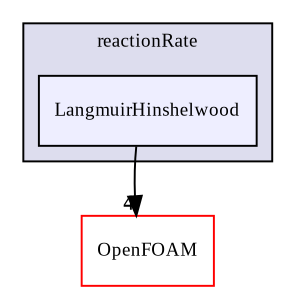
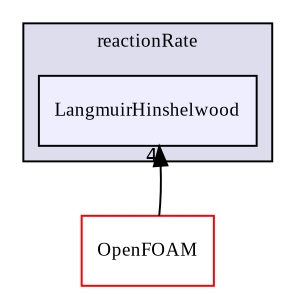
  digraph {
    compound=true
    fontname="Liberation Serif"
    node [fontname="Liberation Serif" fontsize=10 shape=box]
    n1 [fillcolor="#eeeeff" label=LangmuirHinshelwood pencolor=black style=filled]
    n2 [color=red label=OpenFOAM]
    subgraph cluster_1 {
      bgcolor="#ddddee"
      fontsize=10
      label=reactionRate
      pencolor=black
      n1
    }
-   n1 -> n2 [headlabel=4 labeldistance=1.5 labelfontname=Helvetica labelfontsize=10 fontname="Liberation Serif"]
+   n2 -> n1 [headlabel=4 labeldistance=1.5 labelfontname=Helvetica labelfontsize=10 fontname="Liberation Serif"]
  }
